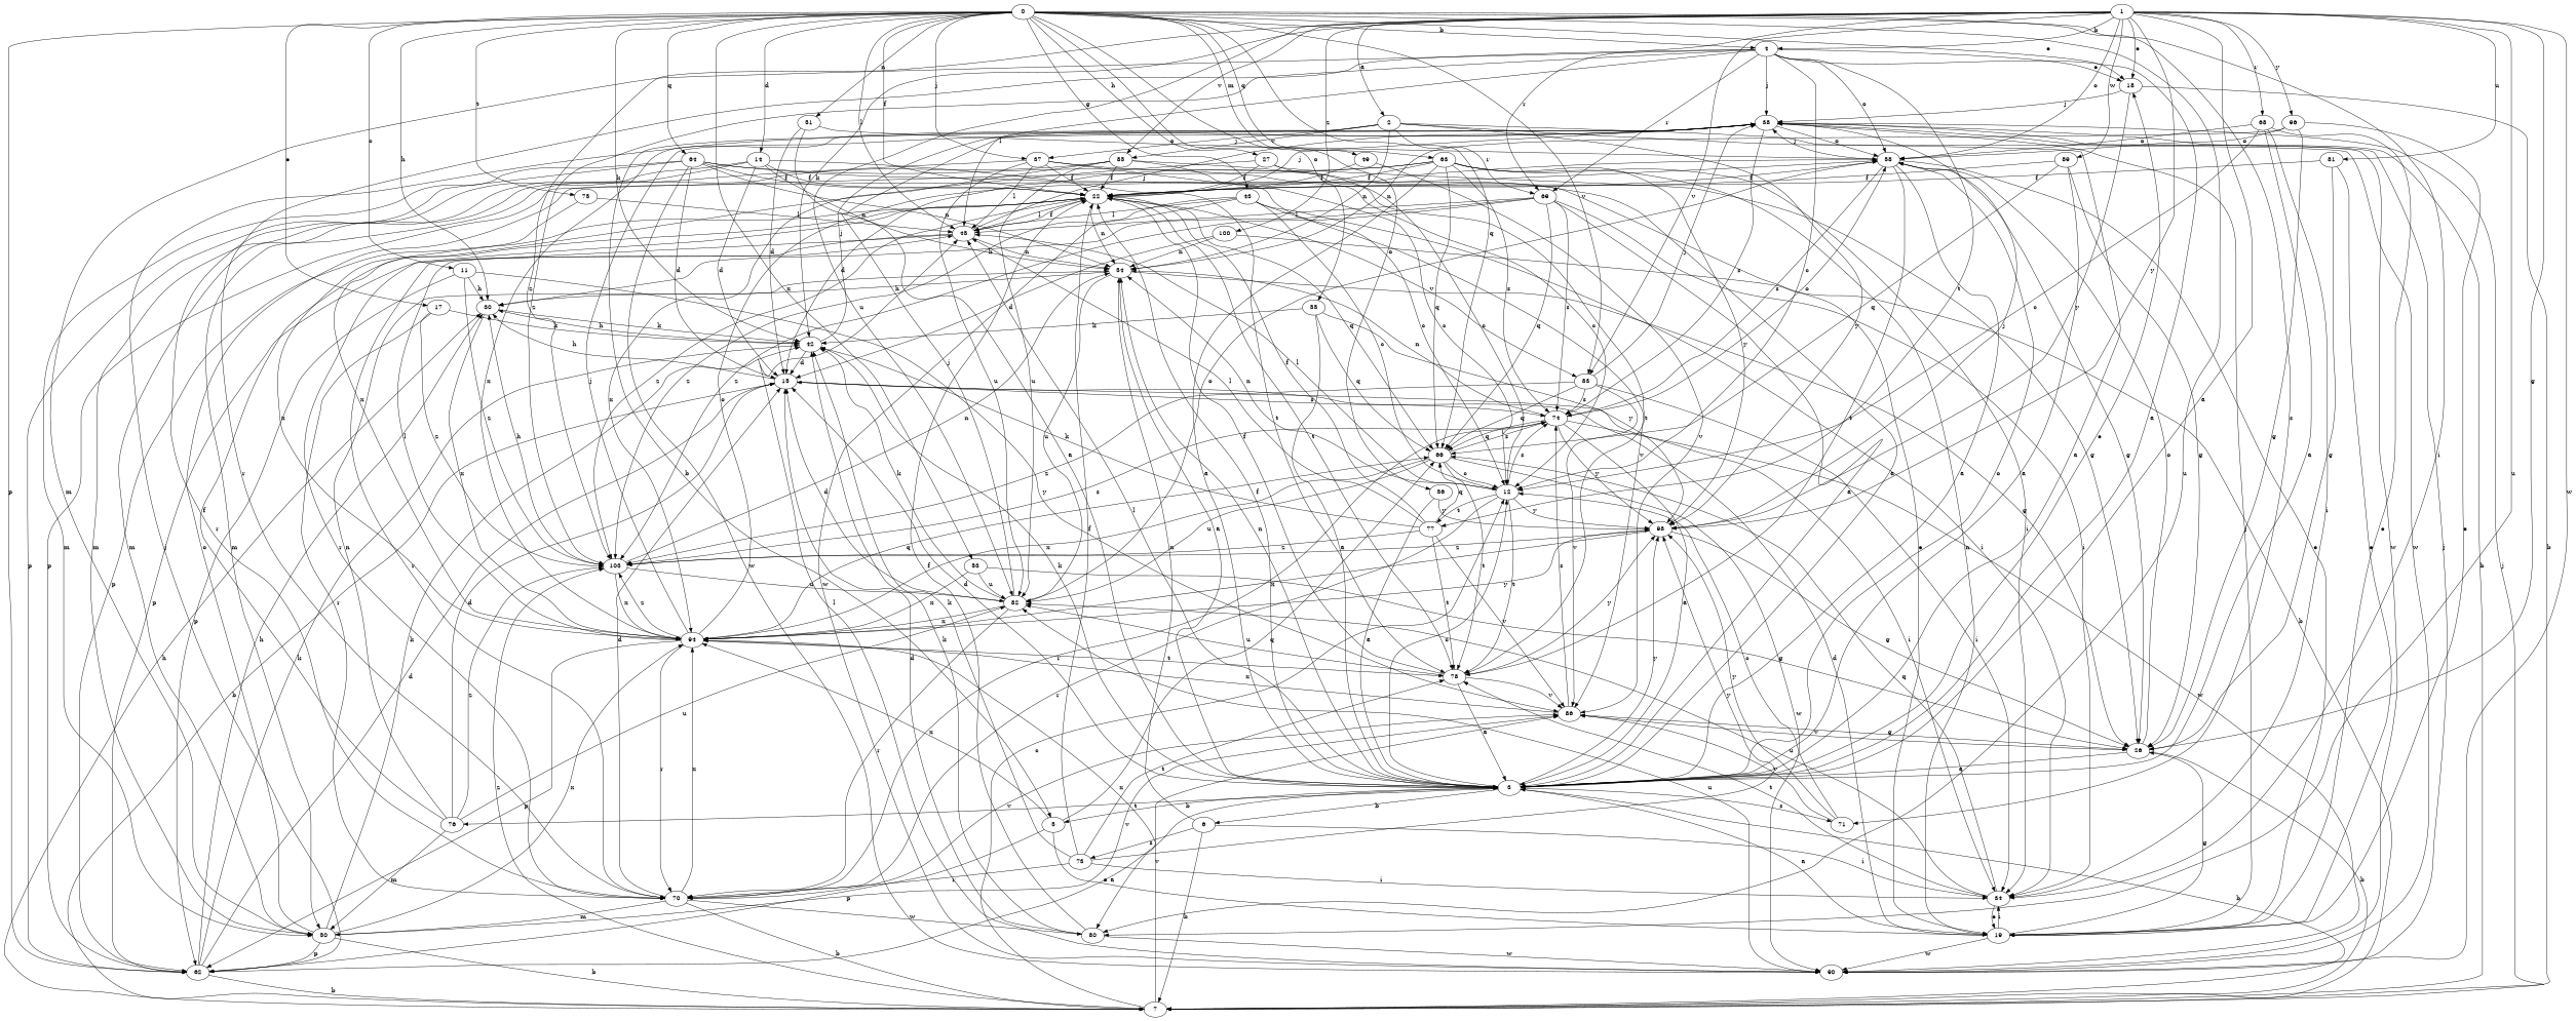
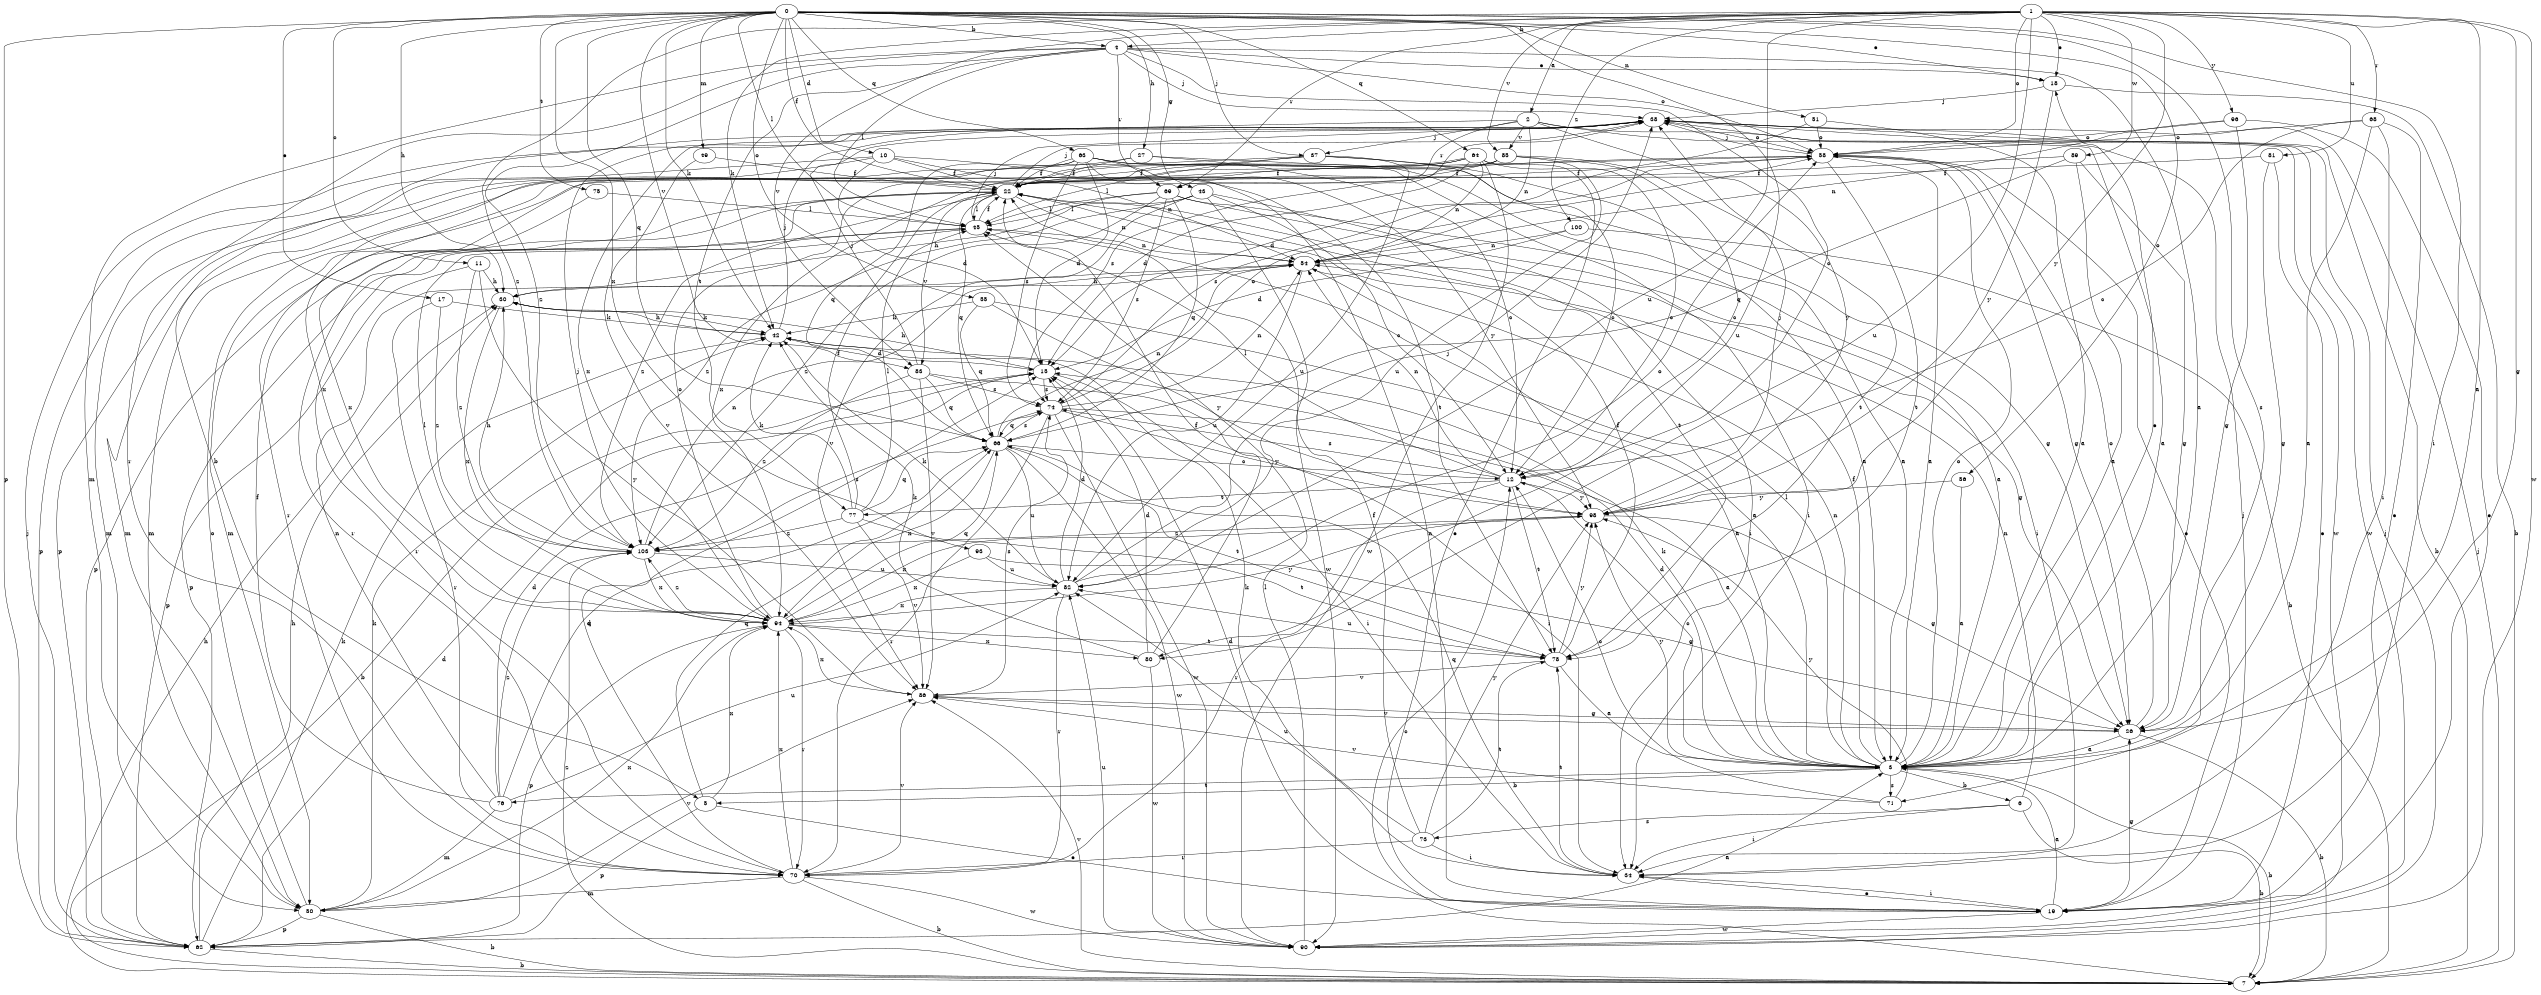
  strict digraph {
    0
    4
    11
-   14
+   14 [label=10]
    17
    18
    22
    n8 [label=43]
    27
    30
    34
    37
    42
    45
    49
    51
    55
    56
    62
    63
    64
    66
    71
    75
    80
    83
-   93 [label=53]
+   93
    3
    58
    69
    103
    12
    38
    50
    70
    77
    86
    54
    15
    78
    98
    7
    90
    26
    94
    82
    19
    74
    1
    2
    68
    81
    85
    89
    96
    100
    5
    6
    76
    73
    0 -> 4 [label=b]
    0 -> 11 [label=c]
    0 -> 14 [label=d]
    0 -> 17 [label=e]
    0 -> 18 [label=e]
    0 -> 22 [label=f]
    0 -> n8 [label=g]
    0 -> 27 [label=h]
    0 -> 30 [label=h]
    0 -> 34 [label=i]
    0 -> 37 [label=j]
    0 -> 42 [label=k]
    0 -> 45 [label=l]
    0 -> 49 [label=m]
    0 -> 51 [label=n]
    0 -> 55 [label=o]
    0 -> 56 [label=o]
    0 -> 62 [label=p]
    0 -> 63 [label=q]
    0 -> 64 [label=q]
    0 -> 66 [label=q]
    0 -> 71 [label=s]
    0 -> 75 [label=t]
    0 -> 80 [label=u]
    0 -> 83 [label=v]
    0 -> 93 [label=x]
    4 -> 18 [label=e]
    4 -> 45 [label=l]
    4 -> 3 [label=a]
    4 -> 58 [label=o]
    4 -> 69 [label=r]
    4 -> 103 [label=z]
    4 -> 12 [label=c]
    4 -> 38 [label=j]
    4 -> 50 [label=m]
    4 -> 70 [label=r]
    4 -> 77 [label=t]
    11 -> 30 [label=h]
    11 -> 62 [label=p]
    11 -> 103 [label=z]
    11 -> 86 [label=y]
    14 -> 22 [label=f]
    14 -> 62 [label=p]
    14 -> 50 [label=m]
    14 -> 54 [label=n]
    14 -> 15 [label=d]
    14 -> 78 [label=t]
    17 -> 42 [label=k]
    17 -> 103 [label=z]
    17 -> 70 [label=r]
    18 -> 38 [label=j]
    18 -> 98 [label=y]
    18 -> 7 [label=b]
    22 -> 45 [label=l]
    22 -> 62 [label=p]
    22 -> 66 [label=q]
    22 -> 83 [label=v]
    22 -> 103 [label=z]
    22 -> 38 [label=j]
    22 -> 70 [label=r]
    22 -> 54 [label=n]
    22 -> 78 [label=t]
    n8 -> 34 [label=i]
    n8 -> 45 [label=l]
    n8 -> 103 [label=z]
    n8 -> 12 [label=c]
    n8 -> 86 [label=v]
    n8 -> 90 [label=w]
    27 -> 22 [label=f]
    27 -> 12 [label=c]
    27 -> 26 [label=g]
    27 -> 94 [label=x]
    30 -> 42 [label=k]
    30 -> 94 [label=x]
    34 -> 66 [label=q]
    34 -> 78 [label=t]
    34 -> 82 [label=u]
    34 -> 19 [label=e]
    37 -> 22 [label=f]
    37 -> 45 [label=l]
    37 -> 3 [label=a]
    37 -> 12 [label=c]
    37 -> 50 [label=m]
    37 -> 82 [label=u]
    42 -> 30 [label=h]
    42 -> 38 [label=j]
    42 -> 15 [label=d]
    45 -> 22 [label=f]
    45 -> 62 [label=p]
    45 -> 38 [label=j]
    45 -> 70 [label=r]
    45 -> 54 [label=n]
    49 -> 22 [label=f]
    49 -> 86 [label=v]
    51 -> 3 [label=a]
    51 -> 58 [label=o]
    51 -> 15 [label=d]
    55 -> 42 [label=k]
    55 -> 66 [label=q]
    55 -> 3 [label=a]
    55 -> 98 [label=y]
    56 -> 3 [label=a]
    56 -> 98 [label=y]
    62 -> 30 [label=h]
    62 -> 42 [label=k]
    62 -> 3 [label=a]
    62 -> 38 [label=j]
    62 -> 15 [label=d]
    62 -> 7 [label=b]
    63 -> 22 [label=f]
    63 -> 34 [label=i]
    63 -> 62 [label=p]
    63 -> 66 [label=q]
    63 -> 3 [label=a]
    63 -> 15 [label=d]
    63 -> 98 [label=y]
    63 -> 19 [label=n]
    63 -> 74 [label=s]
    64 -> 22 [label=f]
    64 -> 12 [label=c]
    64 -> 50 [label=m]
    64 -> 70 [label=r]
    64 -> 54 [label=n]
    64 -> 15 [label=d]
    64 -> 90 [label=w]
    64 -> 19 [label=e]
    66 -> 12 [label=c]
+   66 -> 54 [label=n]
    66 -> 78 [label=t]
    66 -> 90 [label=w]
    66 -> 94 [label=x]
    66 -> 82 [label=u]
    66 -> 74 [label=s]
    71 -> 12 [label=c]
    71 -> 86 [label=v]
    71 -> 98 [label=y]
    75 -> 45 [label=l]
    75 -> 94 [label=x]
    80 -> 22 [label=f]
    80 -> 42 [label=k]
    80 -> 15 [label=d]
    80 -> 90 [label=w]
    83 -> 34 [label=i]
    83 -> 66 [label=q]
    83 -> 103 [label=z]
    83 -> 38 [label=j]
    83 -> 86 [label=v]
    83 -> 74 [label=s]
    93 -> 26 [label=g]
    93 -> 94 [label=x]
    93 -> 82 [label=u]
    3 -> 18 [label=e]
    3 -> 22 [label=f]
    3 -> 42 [label=k]
    3 -> 45 [label=l]
    3 -> 71 [label=s]
    3 -> 58 [label=o]
    3 -> 12 [label=c]
    3 -> 54 [label=n]
    3 -> 15 [label=d]
    3 -> 98 [label=y]
    3 -> 7 [label=b]
    3 -> 5 [label=b]
    3 -> 6 [label=b]
    3 -> 76 [label=t]
    58 -> 22 [label=f]
    58 -> 3 [label=a]
    58 -> 38 [label=j]
    58 -> 78 [label=t]
    58 -> 26 [label=g]
    58 -> 19 [label=e]
    58 -> 74 [label=s]
    69 -> 30 [label=h]
    69 -> 34 [label=i]
    69 -> 45 [label=l]
    69 -> 66 [label=q]
    69 -> 3 [label=a]
    69 -> 103 [label=z]
    69 -> 74 [label=s]
    103 -> 30 [label=h]
    103 -> 54 [label=n]
    103 -> 94 [label=x]
    103 -> 82 [label=u]
    103 -> 74 [label=s]
    12 -> 45 [label=l]
    12 -> 70 [label=r]
    12 -> 77 [label=t]
    12 -> 54 [label=n]
    12 -> 78 [label=t]
    12 -> 98 [label=y]
    12 -> 74 [label=s]
    38 -> 58 [label=o]
    38 -> 7 [label=b]
    38 -> 90 [label=w]
    38 -> 94 [label=x]
    38 -> 74 [label=s]
    50 -> 42 [label=k]
    50 -> 62 [label=p]
    50 -> 58 [label=o]
    50 -> 86 [label=v]
    50 -> 7 [label=b]
    50 -> 94 [label=x]
    70 -> 50 [label=m]
    70 -> 86 [label=v]
    70 -> 15 [label=d]
    70 -> 7 [label=b]
-   70 -> 80 [label=w]
+   70 -> 90 [label=w]
    70 -> 94 [label=x]
    77 -> 22 [label=f]
    77 -> 42 [label=k]
    77 -> 45 [label=l]
    77 -> 66 [label=q]
    77 -> 103 [label=z]
    77 -> 86 [label=v]
    77 -> 78 [label=t]
    86 -> 26 [label=g]
    86 -> 94 [label=x]
    86 -> 74 [label=s]
    54 -> 30 [label=h]
    54 -> 3 [label=a]
    54 -> 26 [label=g]
    54 -> 82 [label=u]
    15 -> 30 [label=h]
    15 -> 34 [label=i]
    15 -> 7 [label=b]
    15 -> 74 [label=s]
    78 -> 22 [label=f]
    78 -> 3 [label=a]
    78 -> 86 [label=v]
    78 -> 98 [label=y]
    78 -> 82 [label=u]
    98 -> 103 [label=z]
    98 -> 38 [label=j]
    98 -> 26 [label=g]
    98 -> 94 [label=x]
    7 -> 30 [label=h]
    7 -> 103 [label=z]
    7 -> 12 [label=c]
    7 -> 38 [label=j]
    7 -> 86 [label=v]
    90 -> 45 [label=l]
    90 -> 38 [label=j]
    90 -> 82 [label=u]
    26 -> 3 [label=a]
    26 -> 58 [label=o]
    26 -> 86 [label=v]
    26 -> 7 [label=b]
    94 -> 45 [label=l]
    94 -> 62 [label=p]
    94 -> 66 [label=q]
    94 -> 80 [label=x]
    94 -> 58 [label=o]
    94 -> 103 [label=z]
    94 -> 38 [label=j]
    94 -> 70 [label=r]
    94 -> 78 [label=t]
    94 -> 98 [label=y]
    82 -> 42 [label=k]
    82 -> 58 [label=o]
    82 -> 38 [label=j]
    82 -> 70 [label=r]
    82 -> 15 [label=d]
    82 -> 94 [label=x]
    19 -> 34 [label=i]
    19 -> 3 [label=a]
    19 -> 38 [label=j]
    19 -> 15 [label=d]
    19 -> 90 [label=w]
    19 -> 26 [label=g]
    74 -> 66 [label=q]
    74 -> 3 [label=a]
    74 -> 58 [label=o]
    74 -> 70 [label=r]
    74 -> 54 [label=n]
    74 -> 98 [label=y]
    74 -> 90 [label=w]
    1 -> 4 [label=b]
    1 -> 18 [label=e]
    1 -> 42 [label=k]
    1 -> 80 [label=u]
    1 -> 83 [label=v]
    1 -> 3 [label=a]
    1 -> 58 [label=o]
    1 -> 69 [label=r]
    1 -> 103 [label=z]
    1 -> 98 [label=y]
    1 -> 90 [label=w]
    1 -> 26 [label=g]
    1 -> 82 [label=u]
    1 -> 2 [label=a]
    1 -> 68 [label=r]
    1 -> 81 [label=u]
    1 -> 85 [label=v]
    1 -> 89 [label=w]
    1 -> 96 [label=y]
    1 -> 100 [label=z]
    2 -> 37 [label=j]
    2 -> 3 [label=a]
    2 -> 69 [label=r]
    2 -> 54 [label=n]
    2 -> 98 [label=y]
    2 -> 90 [label=w]
    2 -> 85 [label=v]
    2 -> 5 [label=b]
    68 -> 34 [label=i]
    68 -> 3 [label=a]
    68 -> 58 [label=o]
    68 -> 12 [label=c]
    68 -> 19 [label=e]
    81 -> 22 [label=f]
    81 -> 26 [label=g]
    81 -> 19 [label=e]
    85 -> 22 [label=f]
    85 -> 12 [label=c]
    85 -> 50 [label=m]
    85 -> 78 [label=t]
    85 -> 94 [label=x]
    85 -> 82 [label=u]
    89 -> 22 [label=f]
    89 -> 66 [label=q]
    89 -> 3 [label=a]
    89 -> 26 [label=g]
    96 -> 58 [label=o]
    96 -> 54 [label=n]
    96 -> 26 [label=g]
    96 -> 19 [label=e]
    100 -> 54 [label=n]
    100 -> 15 [label=d]
    100 -> 7 [label=b]
    5 -> 62 [label=p]
    5 -> 66 [label=q]
    5 -> 94 [label=x]
    5 -> 19 [label=e]
    6 -> 34 [label=i]
    6 -> 54 [label=n]
    6 -> 7 [label=b]
    6 -> 73 [label=s]
    76 -> 22 [label=f]
+   76 -> 66 [label=q]
    76 -> 103 [label=z]
    76 -> 50 [label=m]
    76 -> 54 [label=n]
    76 -> 15 [label=d]
    76 -> 82 [label=u]
    73 -> 22 [label=f]
    73 -> 34 [label=i]
    73 -> 42 [label=k]
    73 -> 70 [label=r]
    73 -> 78 [label=t]
    73 -> 98 [label=y]
  }
